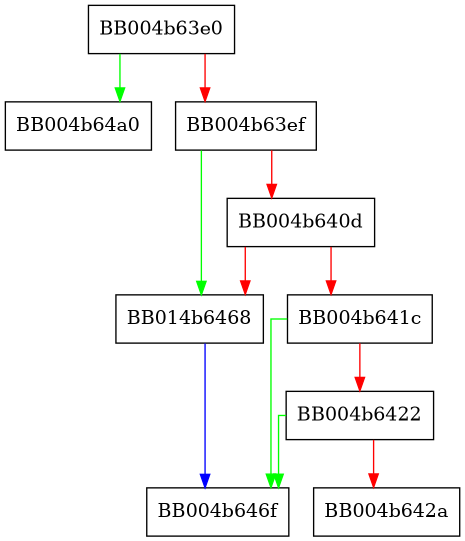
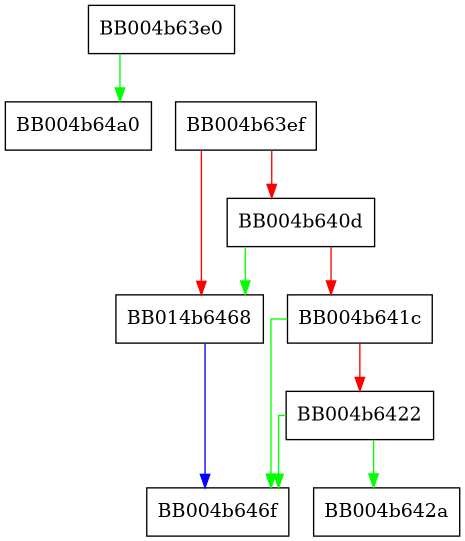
  digraph {
    splines=ortho
    node [shape=box]
    edge [color=green]
    BB004b63e0
    BB004b64a0
    BB004b63ef
    n4 [label=BB014b6468]
    BB004b640d
    BB004b646f
    BB004b641c
    BB004b6422
    BB004b642a
    BB004b63e0 -> BB004b64a0
-   BB004b63e0 -> BB004b63ef [color=red]
-   BB004b63ef -> n4
+   BB004b63ef -> n4 [color=red]
    BB004b63ef -> BB004b640d [color=red]
    n4 -> BB004b646f [color=blue]
-   BB004b640d -> n4 [color=red]
+   BB004b640d -> n4
    BB004b640d -> BB004b641c [color=red]
    BB004b641c -> BB004b646f
    BB004b641c -> BB004b6422 [color=red]
    BB004b6422 -> BB004b646f
-   BB004b6422 -> BB004b642a [color=red]
+   BB004b6422 -> BB004b642a
  }
